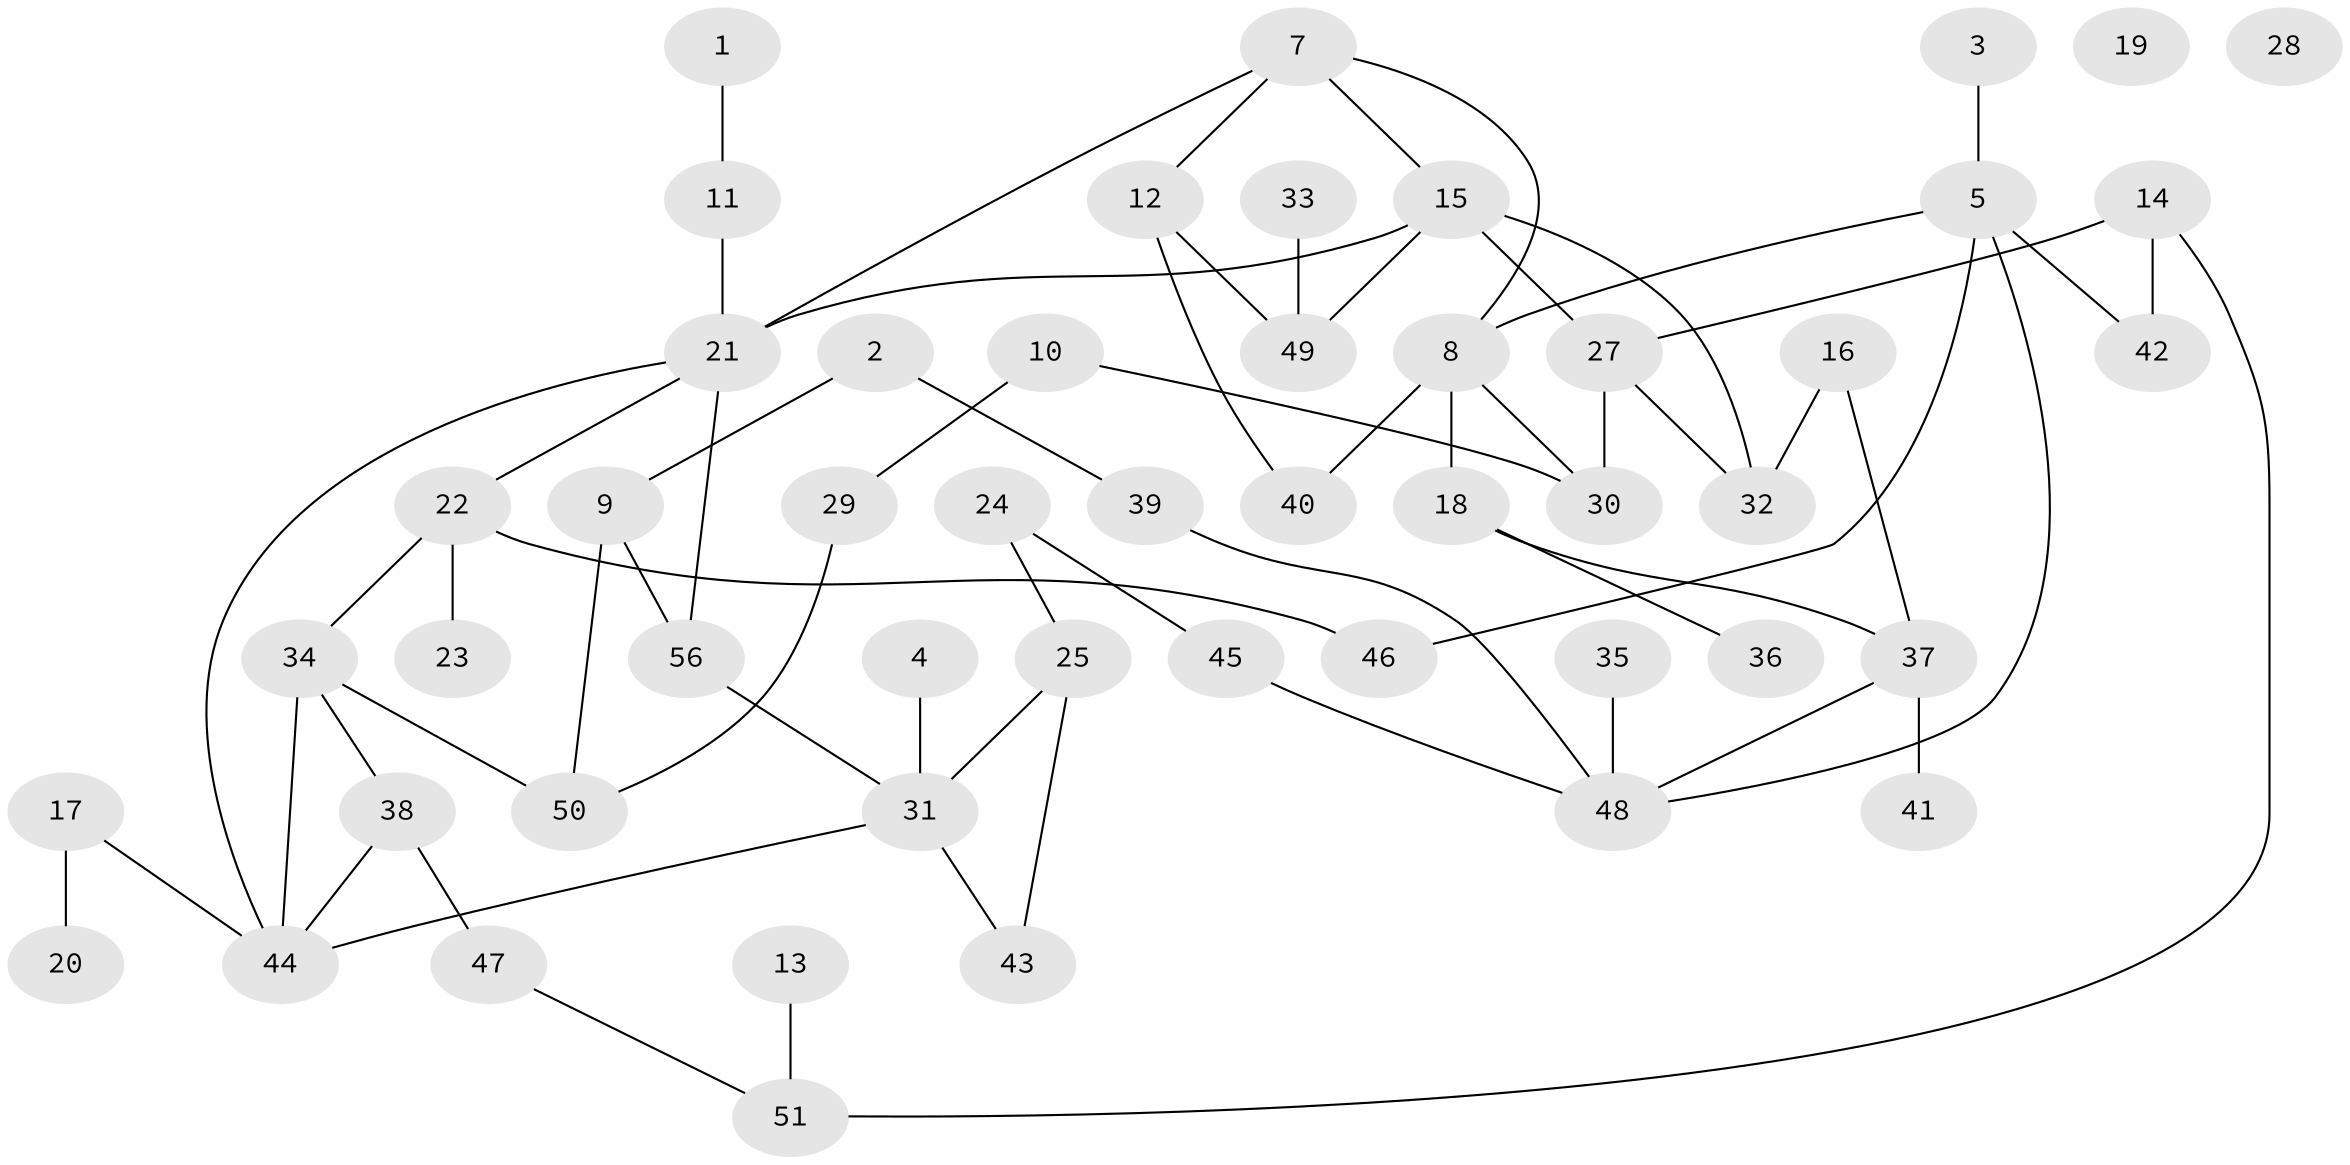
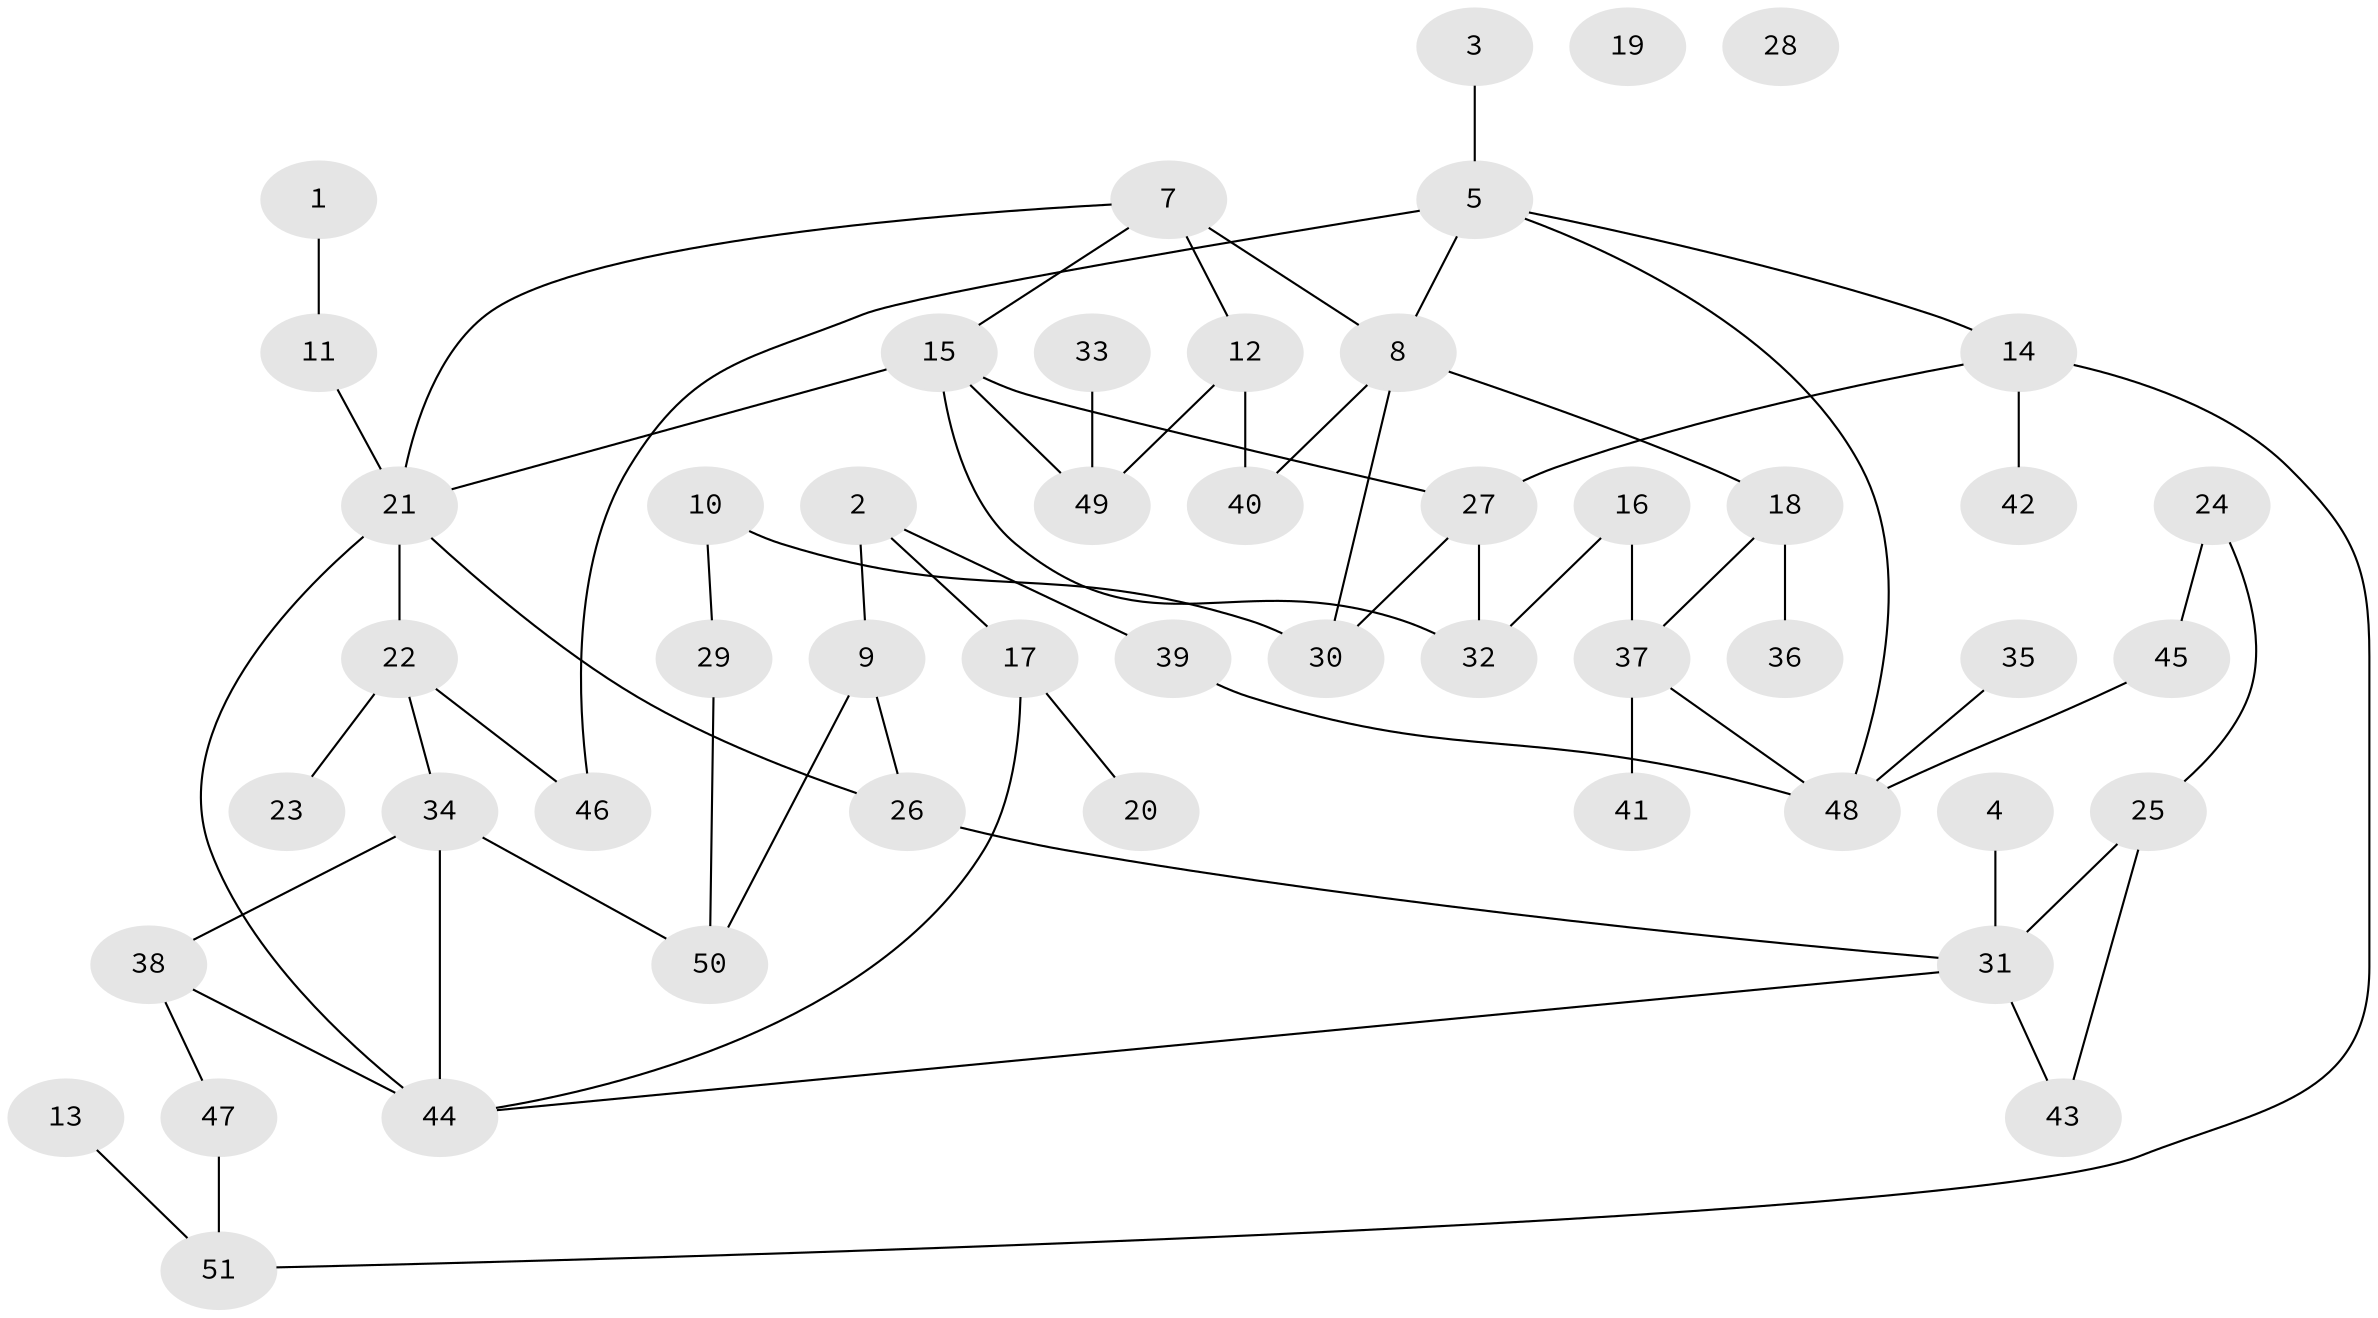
  graph {
    fontname="Source Code Pro"
    node [color=gray90 fontname="Source Code Pro" style=filled]
    edge [fontname="Source Code Pro"]
    1
    11
    21
    2
    9
    17
    39
-   26 [label=56]
+   26
    50
    20
    44
    48
    3
    5
    8
    14
    46
    4
    31
    43
    18
    30
    40
    42
    51
    27
    7
    12
    15
    49
    32
    22
    37
    36
    10
    29
    13
    16
    41
    19
    23
    34
    38
    24
    25
    45
    28
    33
    47
    35
    1 -- 11
    11 -- 21
    21 -- 26
    21 -- 44
    21 -- 22
    2 -- 9
+   2 -- 17
    2 -- 39
    9 -- 26
    9 -- 50
    17 -- 20
    17 -- 44
    39 -- 48
    26 -- 31
    3 -- 5
    5 -- 48
    5 -- 8
-   5 -- 42
+   5 -- 14
    5 -- 46
    8 -- 18
    8 -- 30
    8 -- 40
    14 -- 42
    14 -- 51
    14 -- 27
    4 -- 31
    31 -- 44
    31 -- 43
    18 -- 37
    18 -- 36
    27 -- 30
    27 -- 32
    7 -- 21
    7 -- 8
    7 -- 12
    7 -- 15
    12 -- 40
    12 -- 49
    15 -- 21
    15 -- 27
    15 -- 49
    15 -- 32
    22 -- 46
    22 -- 23
    22 -- 34
    37 -- 48
    37 -- 41
    10 -- 30
    10 -- 29
    29 -- 50
    13 -- 51
    16 -- 32
    16 -- 37
    34 -- 50
    34 -- 44
    34 -- 38
    38 -- 44
    38 -- 47
    24 -- 25
    24 -- 45
    25 -- 31
    25 -- 43
    45 -- 48
    33 -- 49
    47 -- 51
    35 -- 48
  }
